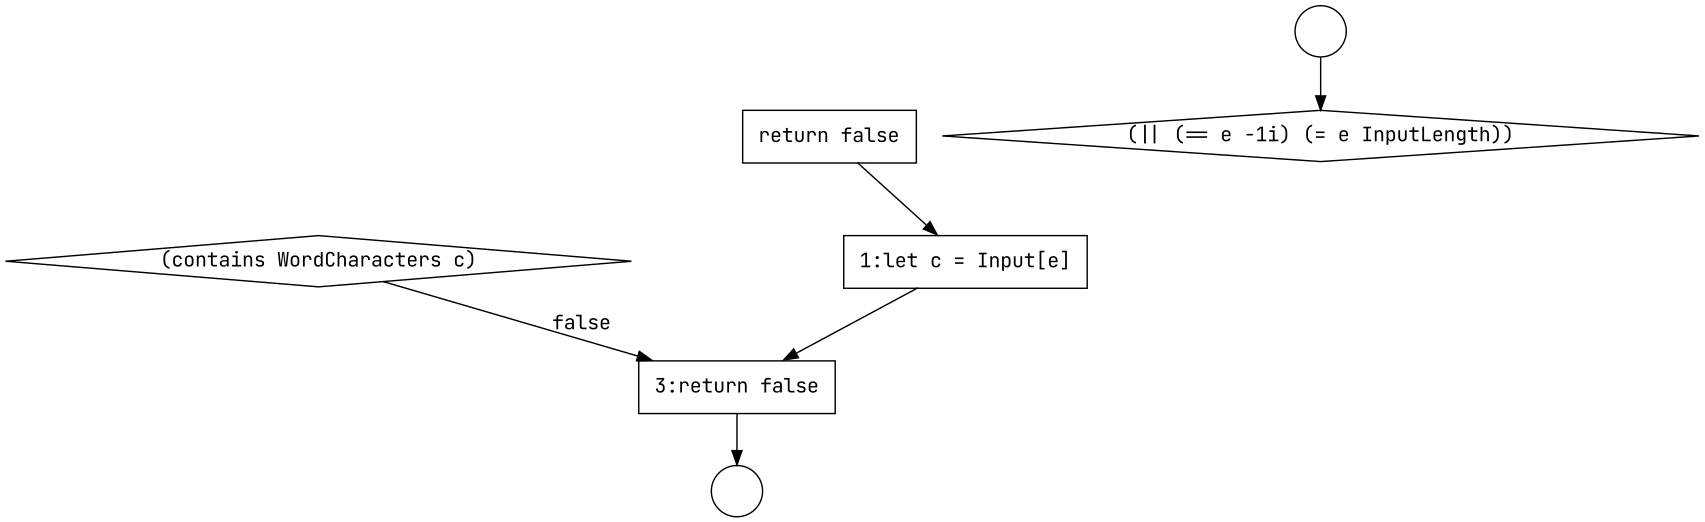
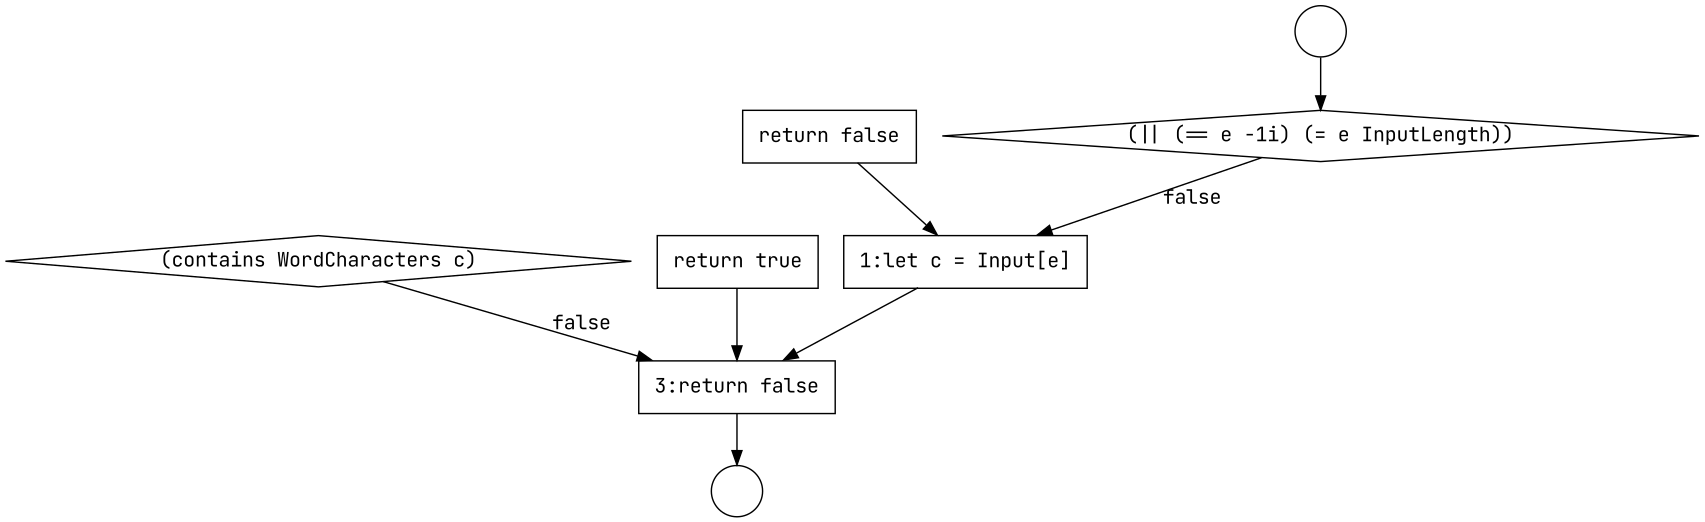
  digraph {
    fontname="JetBrains Mono"
    node [color=black fillcolor=white fontname="JetBrains Mono" shape=none style=filled]
    edge [color=black fontname="JetBrains Mono"]
    n1 [label=<<font color="black">(|| (== e -1i) (= e InputLength))</font>> shape=diamond]
    n2 [label=<<font color="black">     <table border="0" cellborder="1" cellspacing="0" cellpadding="10">       <tr><td align="left">1:let c = Input[e]</td></tr>     </table>   </font>> margin=0]
    n3 [label=<<font color="black">     <table border="0" cellborder="1" cellspacing="0" cellpadding="10">       <tr><td align="left">3:return false</td></tr>     </table>   </font>> margin=0]
    n4 [label=<<font color="black">     <table border="0" cellborder="1" cellspacing="0" cellpadding="10">       <tr><td align="left">return false</td></tr>     </table>   </font>> margin=0]
    n5 [label=<<font color="black">(contains WordCharacters c)</font>> shape=diamond]
    n6 [label=" " shape=circle]
+   n7 [label=<<font color="black">     <table border="0" cellborder="1" cellspacing="0" cellpadding="10">       <tr><td align="left">return true</td></tr>     </table>   </font>> margin=0]
    n8 [label=" " shape=circle]
+   n1 -> n2 [label=<<font color="black">false</font>>]
    n2 -> n3
    n3 -> n6
    n4 -> n2
    n5 -> n3 [label=<<font color="black">false</font>>]
+   n7 -> n3
    n8 -> n1
  }
